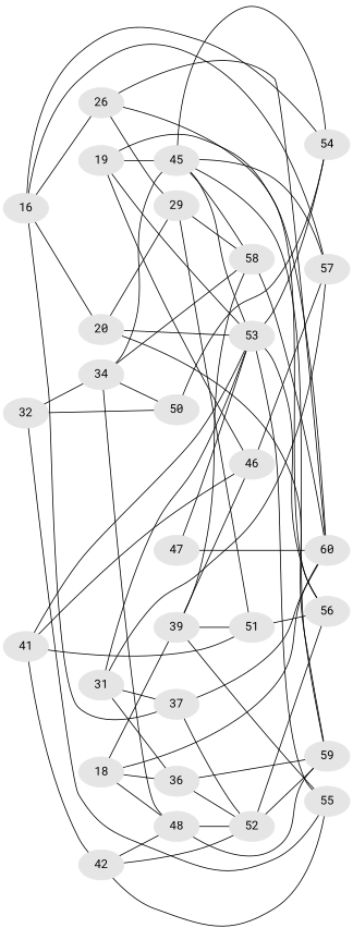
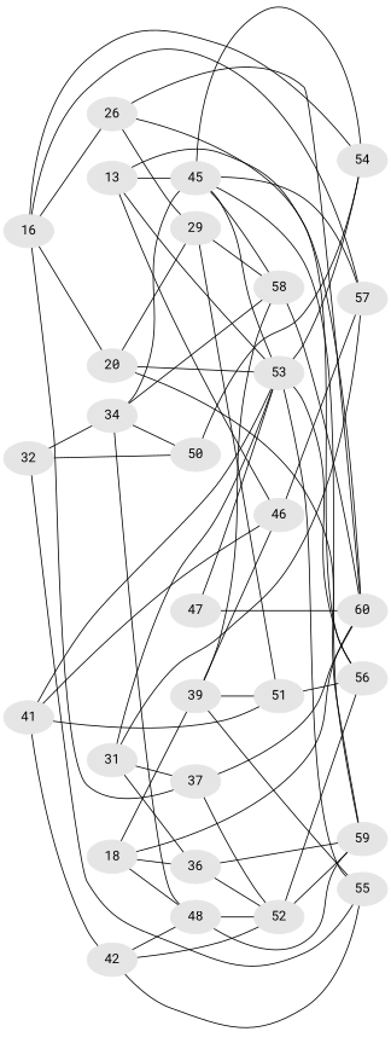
  graph {
    fontname="Roboto Mono"
    rankdir=LR
    node [color=gray90 fontname="Roboto Mono" style=filled]
    edge [fontname="Roboto Mono"]
    41 [super="+38"]
    46
    53 [super="+9+22+43"]
    51
    42 [super="+2"]
    48 [super="+44"]
    59 [super="+27+11"]
    52 [super="+17+24"]
    50 [super="+40"]
    54
    16 [super="+10"]
    20 [super="+14"]
    26
    37 [super="+33"]
    57
    29
    60 [super="+4+49"]
    56
    36 [super="+3"]
    18
    39 [super="+30"]
    58 [super="+28"]
    55
-   19 [super="+15"]
+   19 [super="+15" label=13]
    45 [super="+21+35+25"]
    31
    34 [super="+5+23"]
    32
    47
    41 -- 46
    41 -- 53
    41 -- 51
    41 -- 42 [weight=2]
    46 -- 57
    53 -- 54
    53 -- 56
    53 -- 55
    51 -- 56
    42 -- 48
    42 -- 52 [weight=2]
    42 -- 55
    48 -- 59
    48 -- 52 [weight=2]
    52 -- 59 [weight=3]
    52 -- 56
    50 -- 54
    16 -- 54
    16 -- 20
    16 -- 26
    16 -- 37 [weight=2]
    16 -- 57
    20 -- 53 [weight=2]
    20 -- 59 [weight=2]
    20 -- 29
    26 -- 29
    26 -- 60
    26 -- 56
    37 -- 52
    37 -- 60 [weight=2]
    29 -- 51
    29 -- 58
    36 -- 59 [weight=3]
    36 -- 52
    18 -- 48
    18 -- 60
    18 -- 36
    18 -- 39
    39 -- 46
    39 -- 51
    39 -- 58
    39 -- 55 [weight=2]
    58 -- 60
    19 -- 46
    19 -- 53
    19 -- 60 [weight=2]
    19 -- 45 [weight=2]
    45 -- 53
    45 -- 59 [weight=2]
    45 -- 54
    45 -- 57
    45 -- 58
    31 -- 53
    31 -- 37
    31 -- 57
    31 -- 36
    34 -- 48 [weight=2]
    34 -- 50
    34 -- 58 [weight=2]
    34 -- 45 [weight=2]
    32 -- 50 [weight=2]
    32 -- 55
    32 -- 34
    47 -- 53
    47 -- 60 [weight=3]
  }
